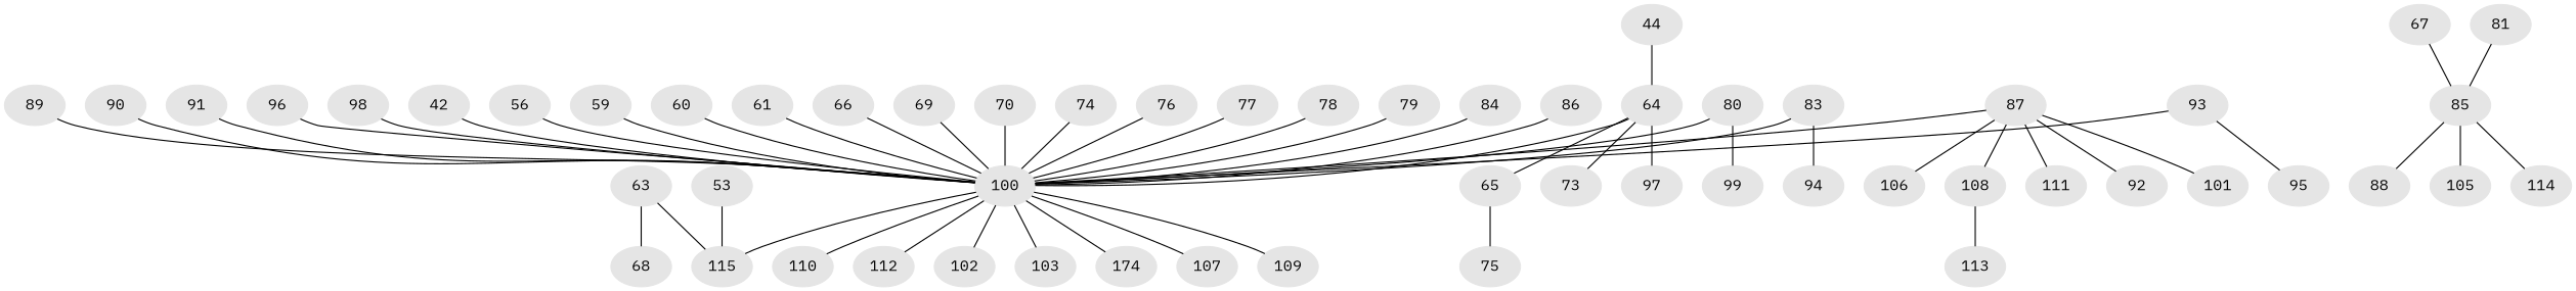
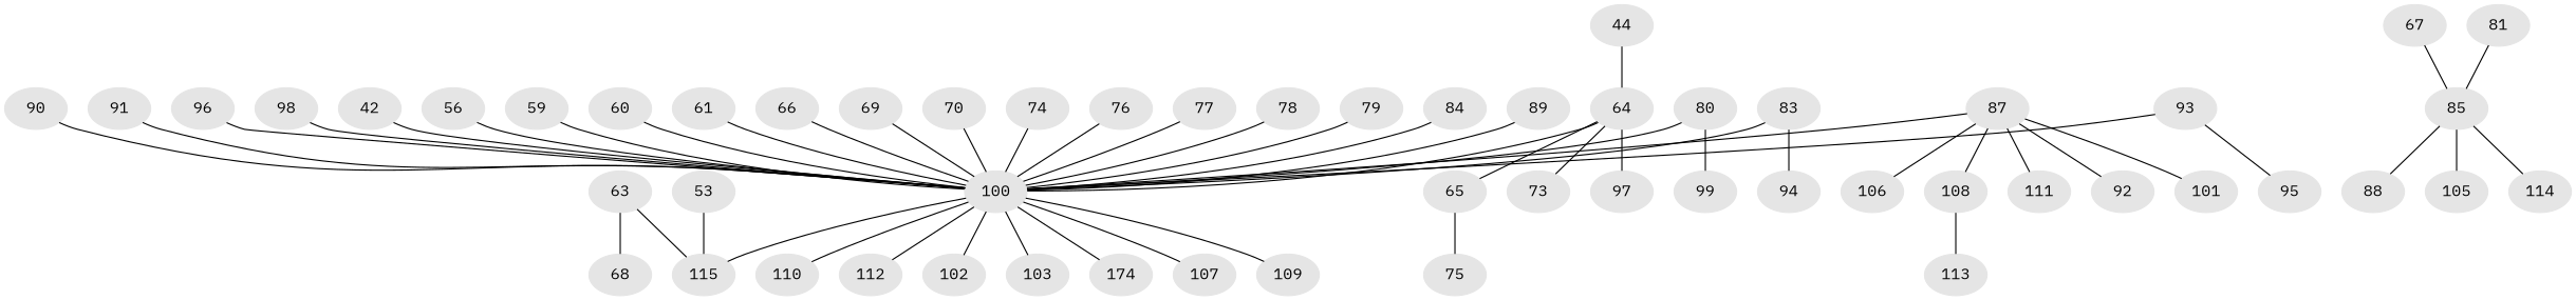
  graph {
    fontname="IBM Plex Mono"
    node [color=gray90 fontname="IBM Plex Mono" style=filled]
    edge [fontname="IBM Plex Mono"]
    100 [super="+4+6+5+10+8+18+9+27+20+23+31+57+37+58+46+52+38+40+43+45+82+41"]
    115 [super="+34+39"]
    102
    103
    n5 [label=174]
    107
    109
    110
    112
    42
    64 [super="+14+54"]
    65
    73
    97
    44
    53
    56
    59
    60
    61
    63
    68
    75
    66
    85 [super="+51"]
    88
    105
    114
    67
    69
    70
    74
    76
    77
    78
    79
    80
    99
    81
    83
    94
    84
-   86
    87 [super="+22+50+72+55+71"]
    92
    101
    106
    108
    111
    113
    89
    90
    91
    93
    95
    96
    98
    100 -- 115
    100 -- 102
    100 -- 103
    100 -- n5
    100 -- 107
    100 -- 109
    100 -- 110
    100 -- 112
    42 -- 100
    64 -- 100
    64 -- 65
    64 -- 73
    64 -- 97
    65 -- 75
    44 -- 64
    53 -- 115
    56 -- 100
    59 -- 100
    60 -- 100
    61 -- 100
    63 -- 115
    63 -- 68
    66 -- 100
    85 -- 88
    85 -- 105
    85 -- 114
    67 -- 85
    69 -- 100
    70 -- 100
    74 -- 100
    76 -- 100
    77 -- 100
    78 -- 100
    79 -- 100
    80 -- 100
    80 -- 99
    81 -- 85
    83 -- 100
    83 -- 94
    84 -- 100
-   86 -- 100
    87 -- 100
    87 -- 92
    87 -- 101
    87 -- 106
    87 -- 108
    87 -- 111
    108 -- 113
    89 -- 100
    90 -- 100
    91 -- 100
    93 -- 100
    93 -- 95
    96 -- 100
    98 -- 100
  }
